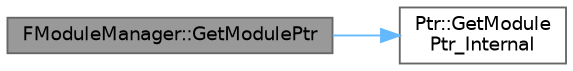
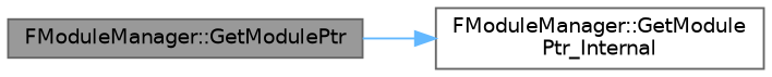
  digraph {
    rankdir=LR
    node [fontname=Helvetica fontsize=10 shape=box style=filled]
    n1 [color=gray40 fillcolor=grey60 fontcolor=black height=0.2 label="FModuleManager::GetModulePtr" width=0.4]
-   n2 [color=grey40 fillcolor=white height=0.2 label="Ptr::GetModule\lPtr_Internal" width=0.4]
+   n2 [color=grey40 fillcolor=white height=0.2 label="FModuleManager::GetModule\lPtr_Internal" width=0.4]
    n1 -> n2 [color=steelblue1 fontname=Helvetica fontsize=10 labelfontname=Helvetica labelfontsize=10 style=solid]
  }
